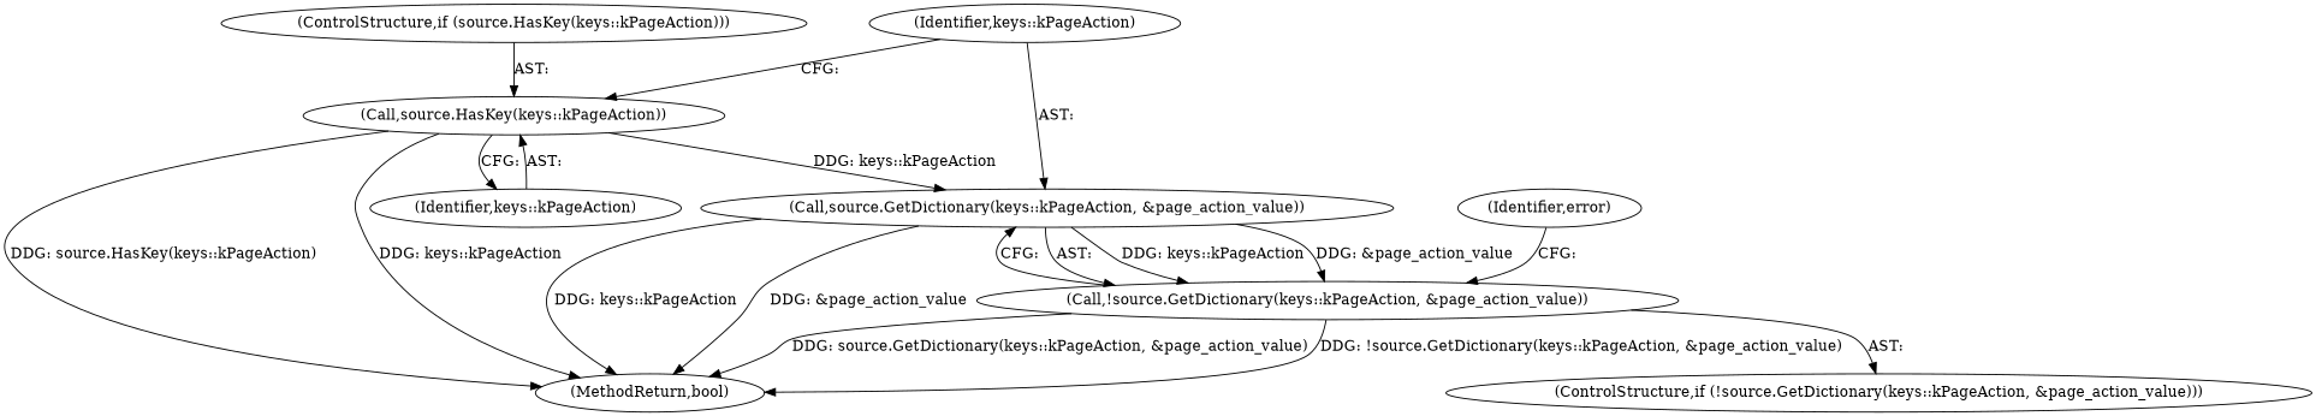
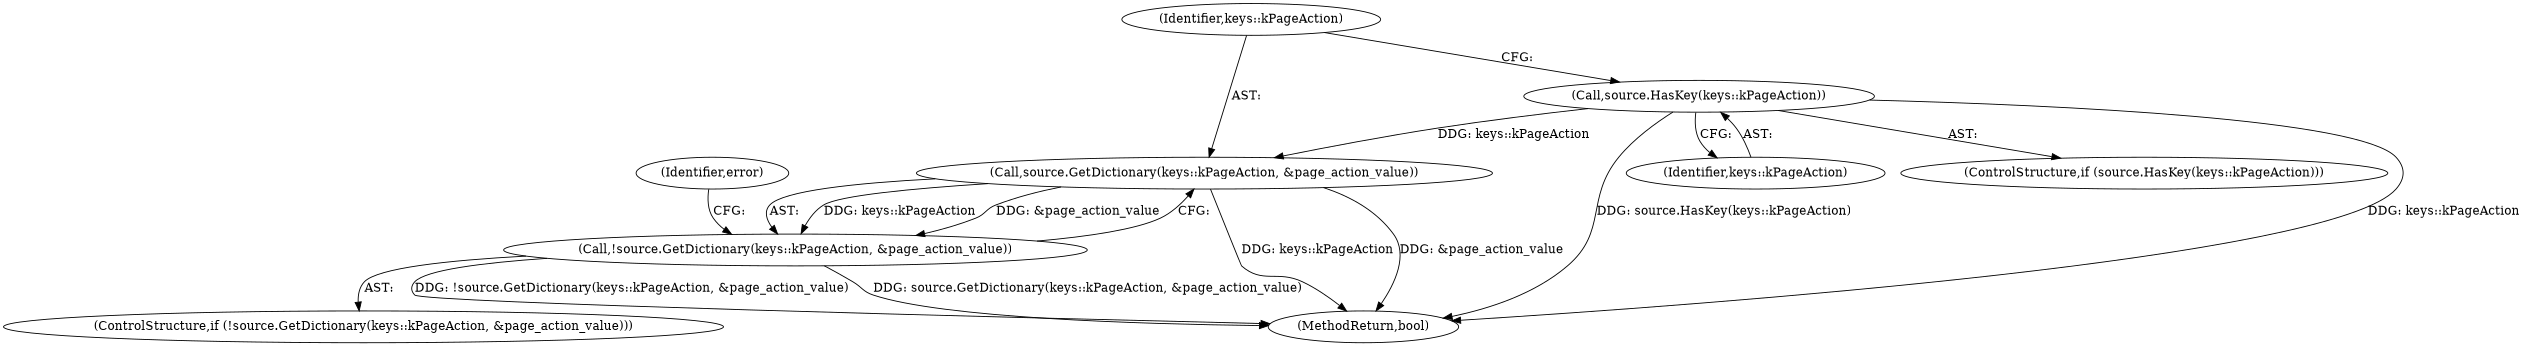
  digraph {
    n1 [label="(Call,source.GetDictionary(keys::kPageAction, &page_action_value))"]
    n2 [label="(Call,!source.GetDictionary(keys::kPageAction, &page_action_value))"]
    n3 [label="(MethodReturn,bool)"]
    n4 [label="(ControlStructure,if (!source.GetDictionary(keys::kPageAction, &page_action_value)))"]
    n5 [label="(Call,source.HasKey(keys::kPageAction))"]
    n6 [label="(Identifier,keys::kPageAction)"]
    n7 [label="(ControlStructure,if (source.HasKey(keys::kPageAction)))"]
    n8 [label="(Identifier,error)"]
    n9 [label="(Identifier,keys::kPageAction)"]
    n1 -> n2 [label="AST: "]
    n1 -> n2 [label="DDG: keys::kPageAction"]
    n1 -> n2 [label="DDG: &page_action_value"]
    n1 -> n3 [label="DDG: keys::kPageAction"]
    n1 -> n3 [label="DDG: &page_action_value"]
    n2 -> n1 [label="CFG: "]
    n2 -> n3 [label="DDG: source.GetDictionary(keys::kPageAction, &page_action_value)"]
    n2 -> n3 [label="DDG: !source.GetDictionary(keys::kPageAction, &page_action_value)"]
    n2 -> n4 [label="AST: "]
    n5 -> n1 [label="DDG: keys::kPageAction"]
    n5 -> n3 [label="DDG: source.HasKey(keys::kPageAction)"]
    n5 -> n3 [label="DDG: keys::kPageAction"]
    n5 -> n6 [label="CFG: "]
-   n7 -> n5 [label="AST: "]
+   n5 -> n7 [label="AST: "]
    n6 -> n5 [label="AST: "]
    n8 -> n2 [label="CFG: "]
    n9 -> n1 [label="AST: "]
    n9 -> n5 [label="CFG: "]
  }
